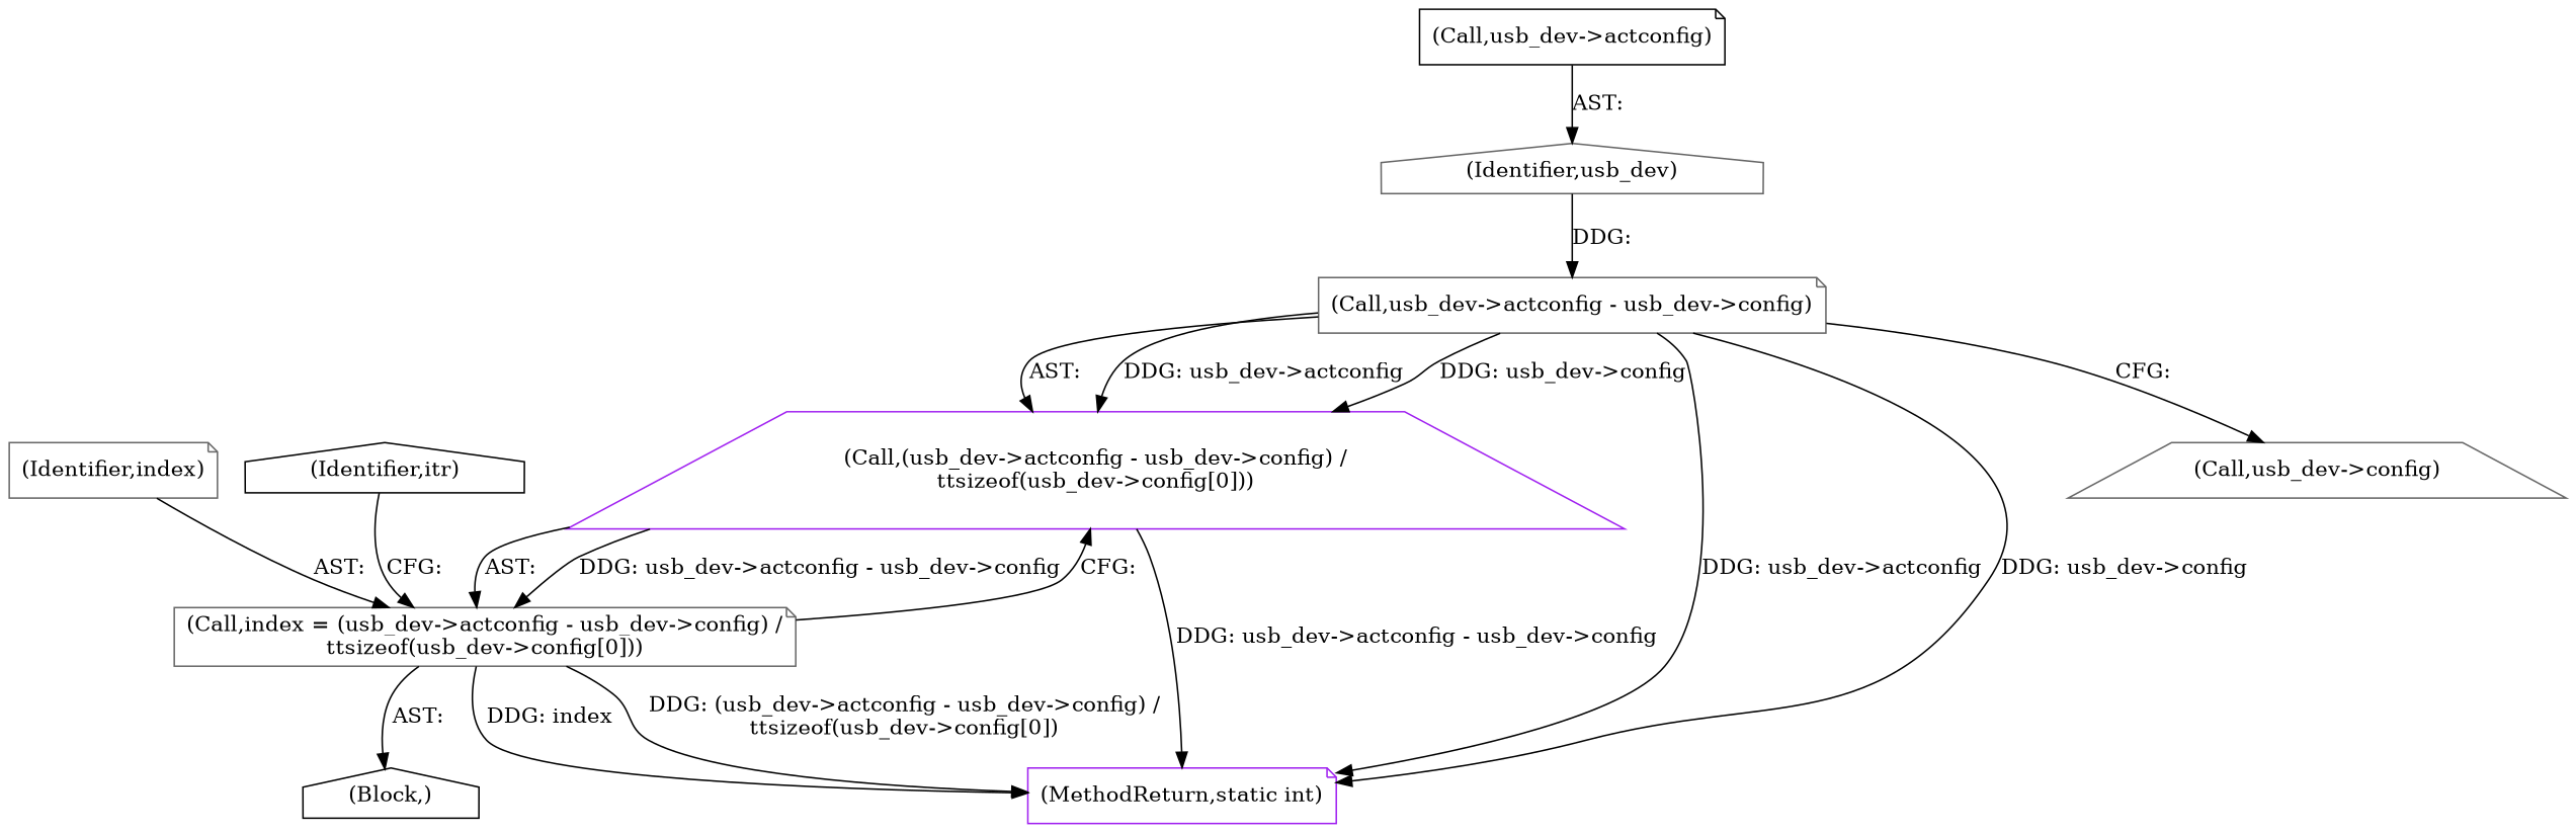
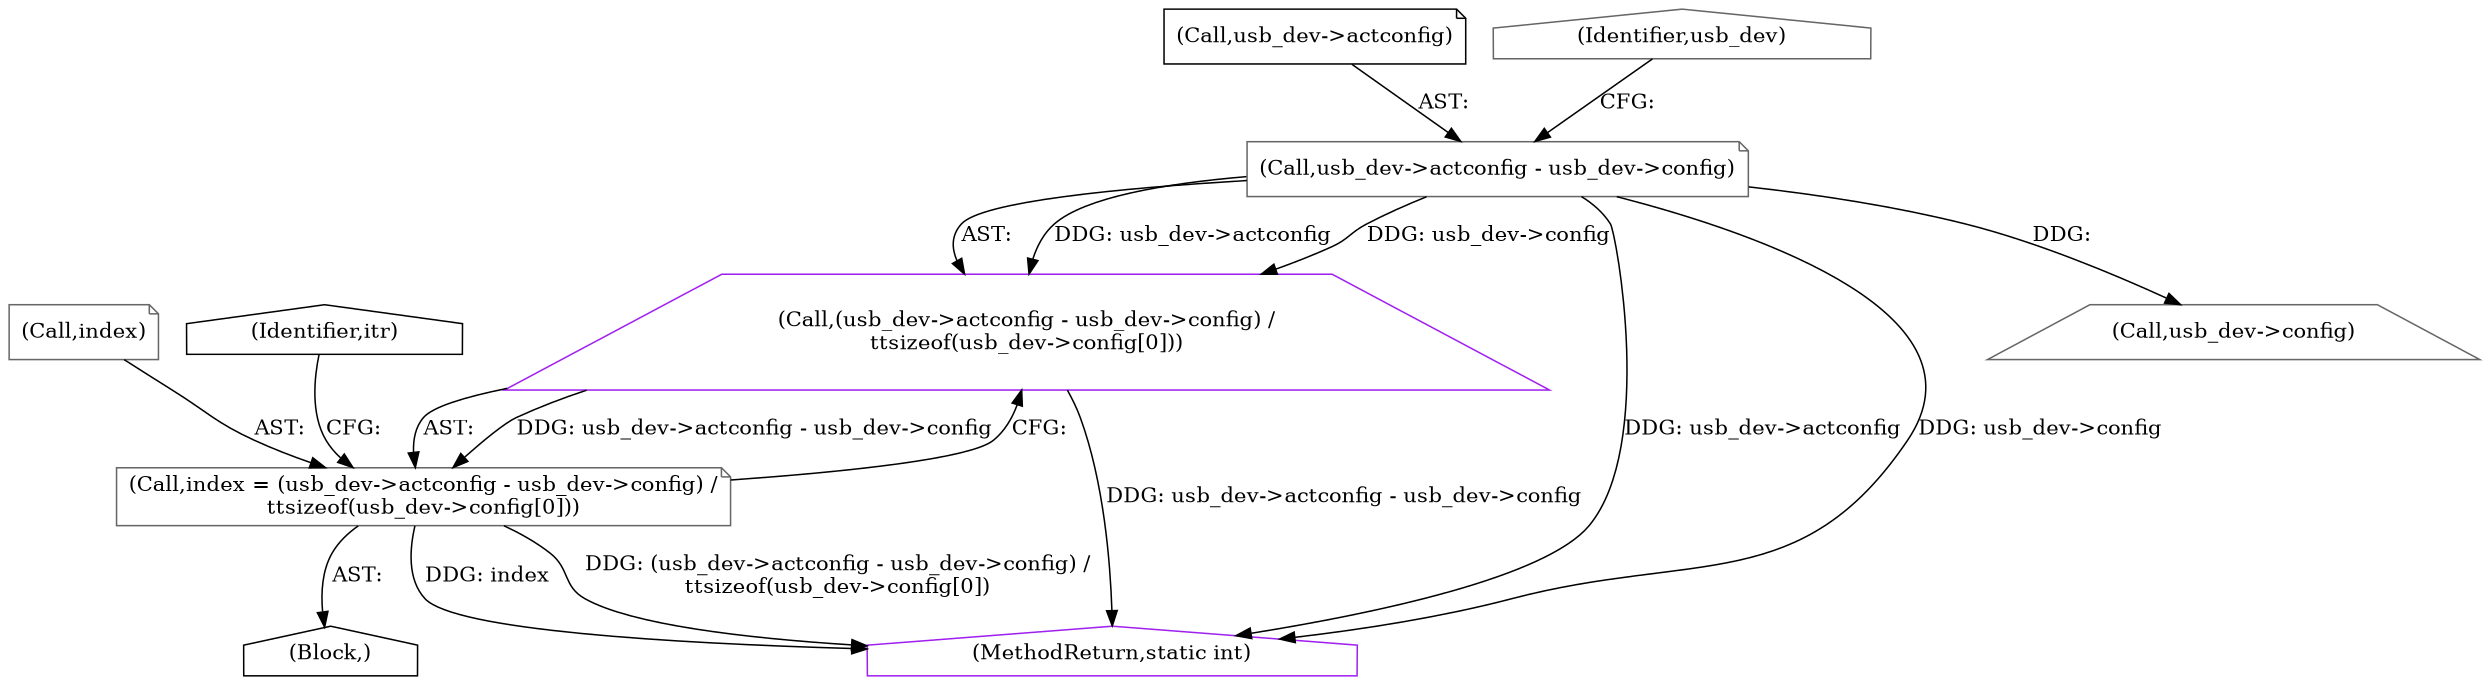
  digraph {
    node [color=gray40 shape=note]
    n1 [label="(Call,usb_dev->actconfig - usb_dev->config)"]
    n2 [color=purple label="(Call,(usb_dev->actconfig - usb_dev->config) /\n\t\tsizeof(usb_dev->config[0]))" shape=trapezium]
-   n3 [color=purple label="(MethodReturn,static int)"]
+   n3 [color=purple label="(MethodReturn,static int)" shape=house]
    n4 [label="(Call,usb_dev->config)" shape=trapezium]
    n5 [label="(Call,index = (usb_dev->actconfig - usb_dev->config) /\n\t\tsizeof(usb_dev->config[0]))"]
    n6 [color=black label="(Block,)" shape=house]
-   n7 [label="(Identifier,index)"]
+   n7 [label="(Call,index)"]
    n8 [color=black label="(Identifier,itr)" shape=house]
    n9 [color=black label="(Call,usb_dev->actconfig)"]
    n10 [label="(Identifier,usb_dev)" shape=house]
    n1 -> n2 [label="AST: "]
    n1 -> n2 [label="DDG: usb_dev->actconfig"]
    n1 -> n2 [label="DDG: usb_dev->config"]
    n1 -> n3 [label="DDG: usb_dev->actconfig"]
    n1 -> n3 [label="DDG: usb_dev->config"]
-   n1 -> n4 [label="CFG: "]
+   n1 -> n4 [label="DDG: "]
    n2 -> n3 [label="DDG: usb_dev->actconfig - usb_dev->config"]
    n2 -> n5 [label="AST: "]
    n2 -> n5 [label="DDG: usb_dev->actconfig - usb_dev->config"]
    n5 -> n2 [label="CFG: "]
    n5 -> n3 [label="DDG: index"]
    n5 -> n3 [label="DDG: (usb_dev->actconfig - usb_dev->config) /\n\t\tsizeof(usb_dev->config[0])"]
    n5 -> n6 [label="AST: "]
    n7 -> n5 [label="AST: "]
    n8 -> n5 [label="CFG: "]
-   n9 -> n10 [label="AST: "]
-   n10 -> n1 [label="DDG: "]
+   n9 -> n1 [label="AST: "]
+   n10 -> n1 [label="CFG: "]
  }
